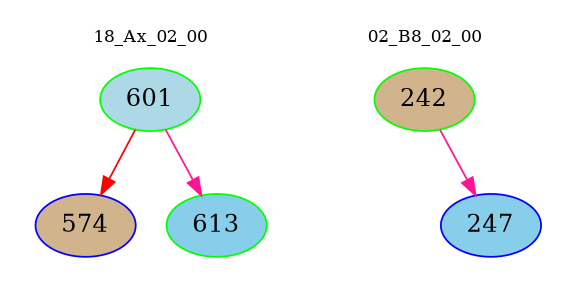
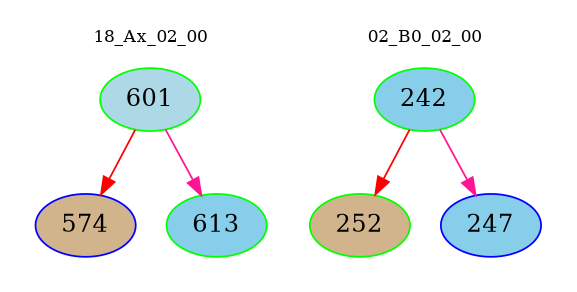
  digraph {
    node [color=green fillcolor=tan style=filled]
    edge [color=red]
    n1 [fillcolor=lightblue label=601]
    n2 [color=blue label=574]
    n3 [fillcolor=skyblue label=613]
-   n4 [label=242]
+   n4 [fillcolor=skyblue label=242]
+   n5 [label=252]
    n6 [color=blue fillcolor=skyblue label=247]
    subgraph cluster_1 {
      color=white
      fontsize=10
      label="18_Ax_02_00"
      n1
      n2
      n3
    }
    subgraph cluster_2 {
      color=white
      fontsize=10
-     label="02_B8_02_00"
+     label="02_B0_02_00"
      n4
+     n5
      n6
    }
    n1 -> n2
    n1 -> n3 [color=deeppink]
+   n4 -> n5
    n4 -> n6 [color=deeppink]
  }
